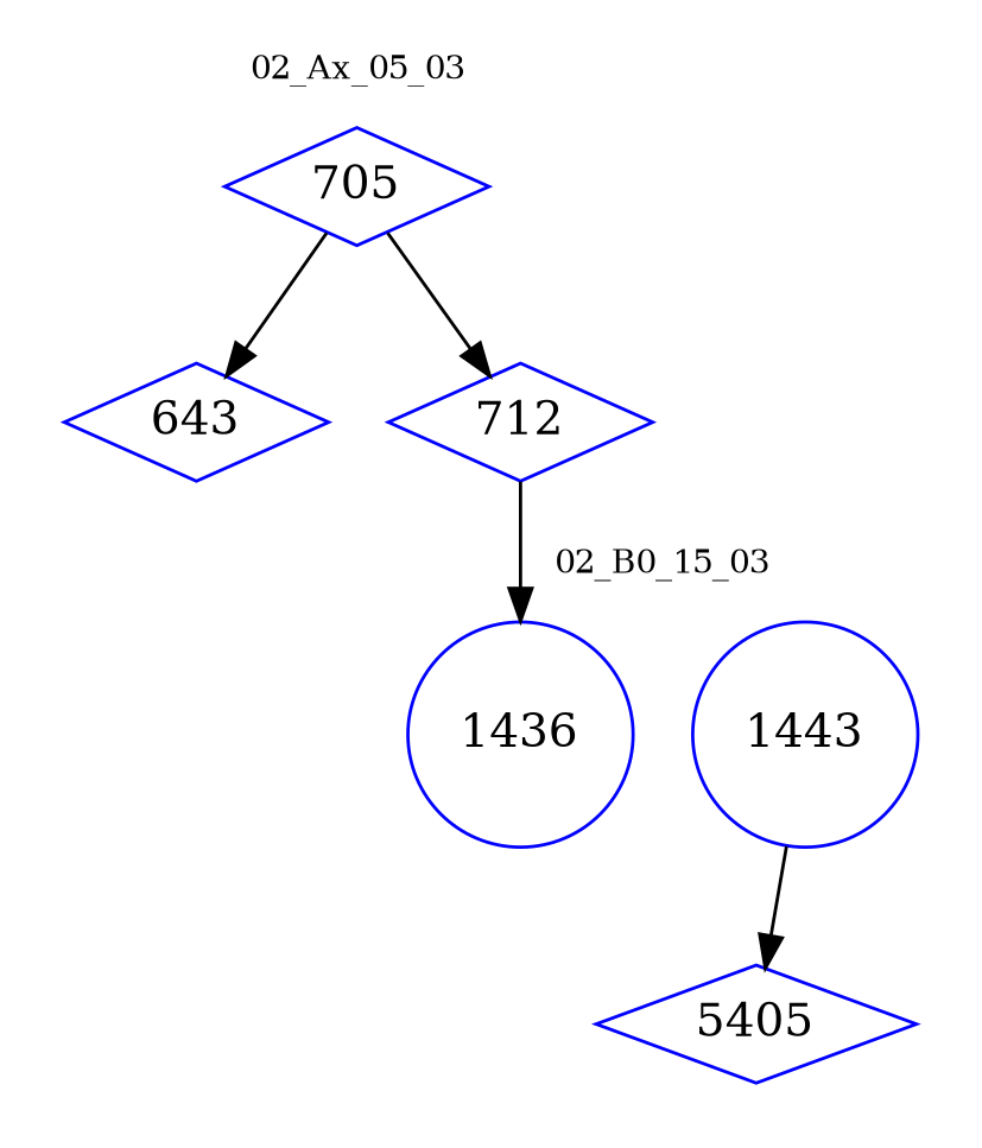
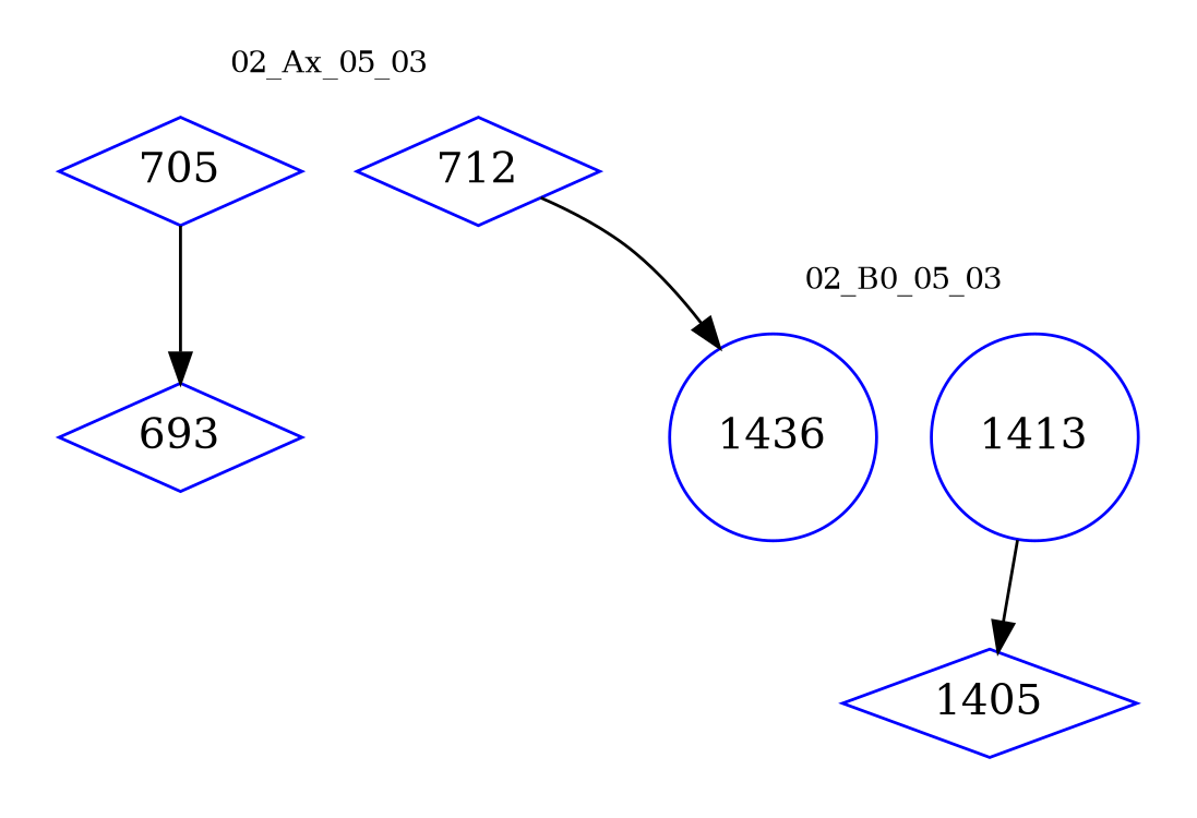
  digraph {
    node [color=blue shape=diamond]
    edge [color=black]
    n1 [label=705]
-   n2 [label=643]
+   n2 [label=693]
    n3 [label=712]
-   n4 [label=1443 shape=circle]
-   n5 [label=5405]
+   n4 [label=1413 shape=circle]
+   n5 [label=1405]
    n6 [label=1436 shape=circle]
    subgraph cluster_1 {
      color=white
      fontsize=10
      label="02_Ax_05_03"
      n1
      n2
      n3
    }
    subgraph cluster_2 {
      color=white
      fontsize=10
-     label="02_B0_15_03"
+     label="02_B0_05_03"
      n4
      n5
      n6
    }
    n1 -> n2
-   n1 -> n3
    n3 -> n6
    n4 -> n5
  }
